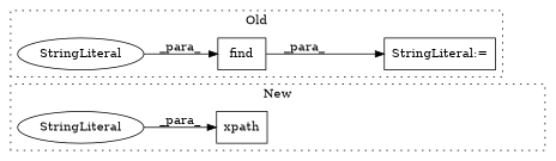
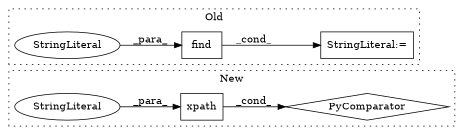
  digraph {
    rankdir=LR
    node [a=32 shape=box]
    n1 [l="6,1" label=xpath s="390,411"]
    n2 [a=45 l=15 label=StringLiteral s=396 shape=ellipse]
+   n3 [a=113 l=51 label=PyComparator s=370 shape=diamond]
    n4 [l="5,1" label=find s="310,326"]
    n5 [a=45 l=11 label=StringLiteral s=315 shape=ellipse]
    n6 [a=7 l=1 label="StringLiteral:=" s=296]
    subgraph cluster_1 {
      label=New
      style=dotted
      n1
      n2
+     n3
    }
    subgraph cluster_2 {
      label=Old
      style=dotted
      n4
      n5
      n6
    }
+   n1 -> n3 [label=_cond_]
    n2 -> n1 [label=_para_]
-   n4 -> n6 [label=_para_]
+   n4 -> n6 [label=_cond_]
    n5 -> n4 [label=_para_]
  }
